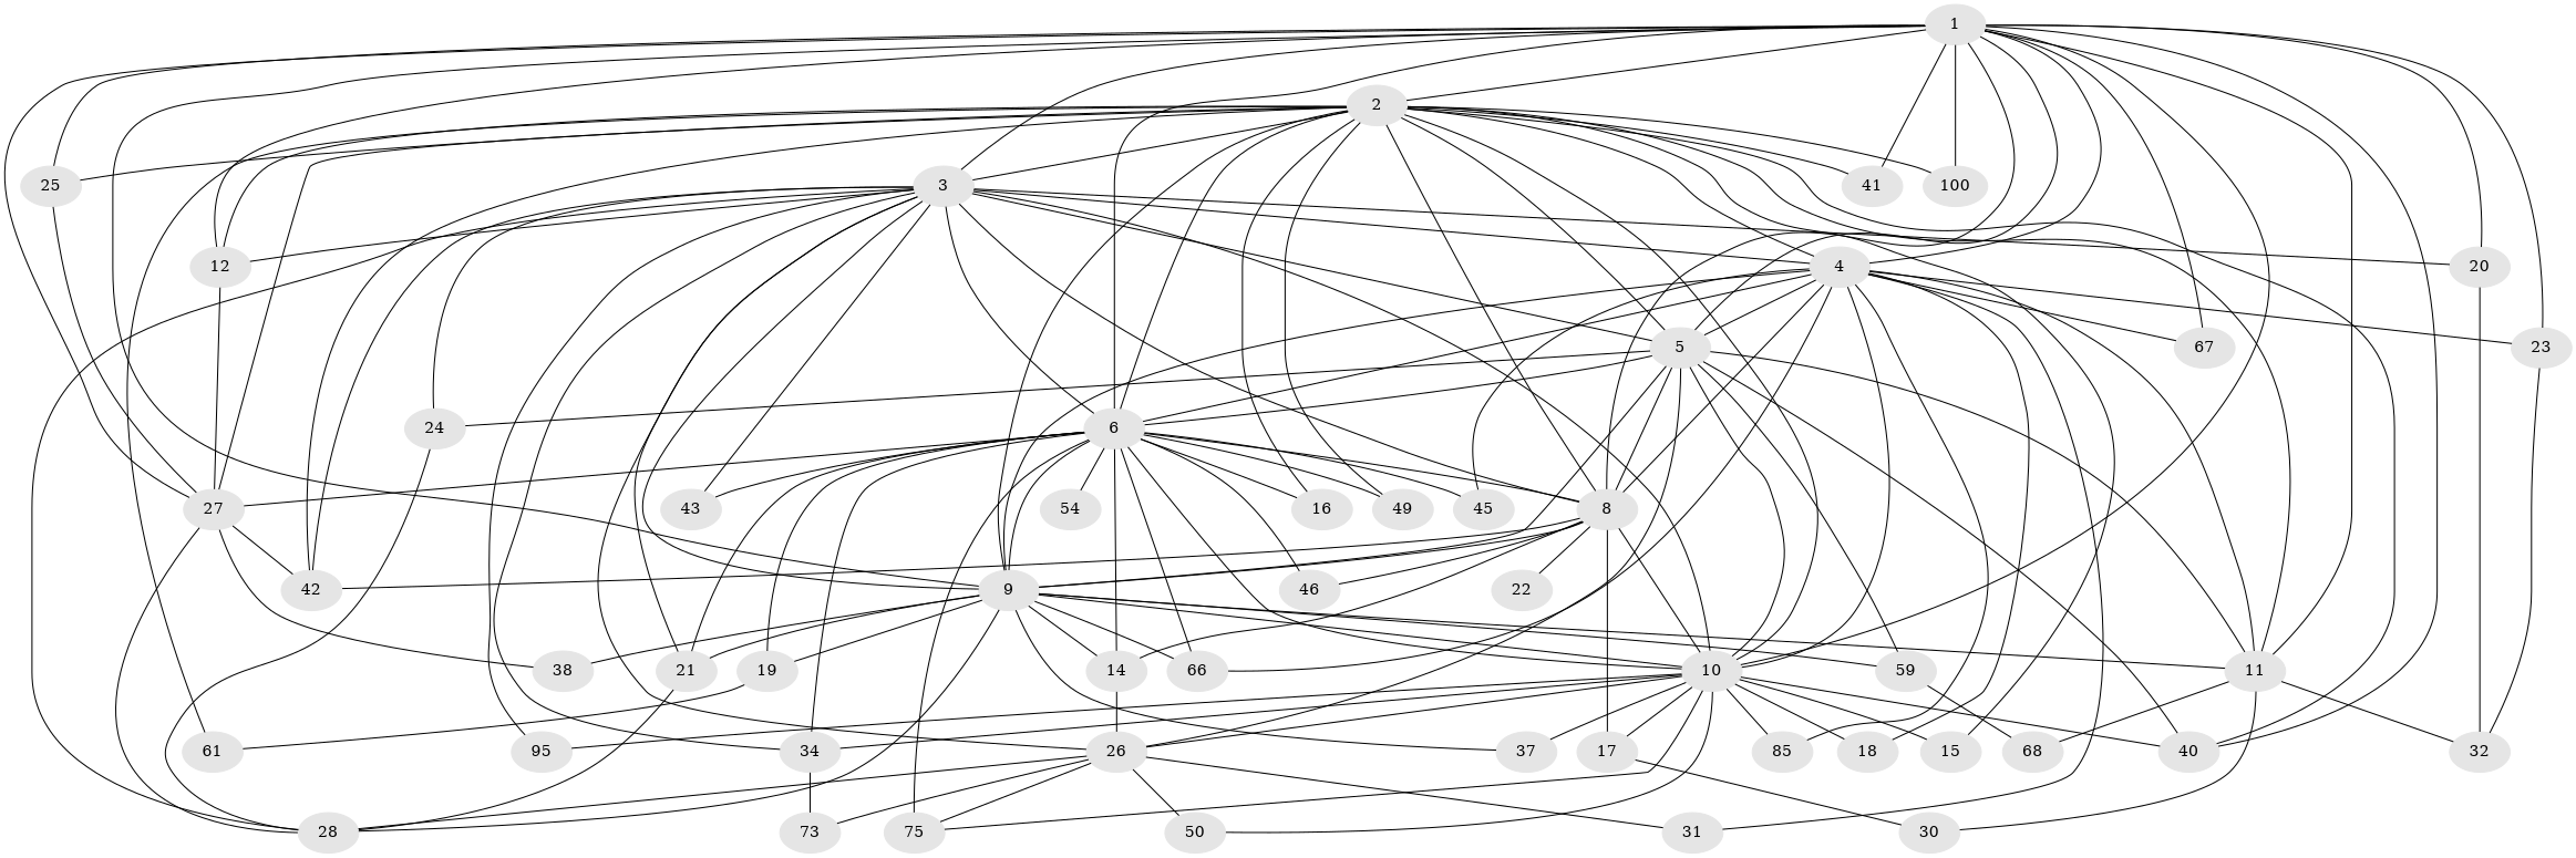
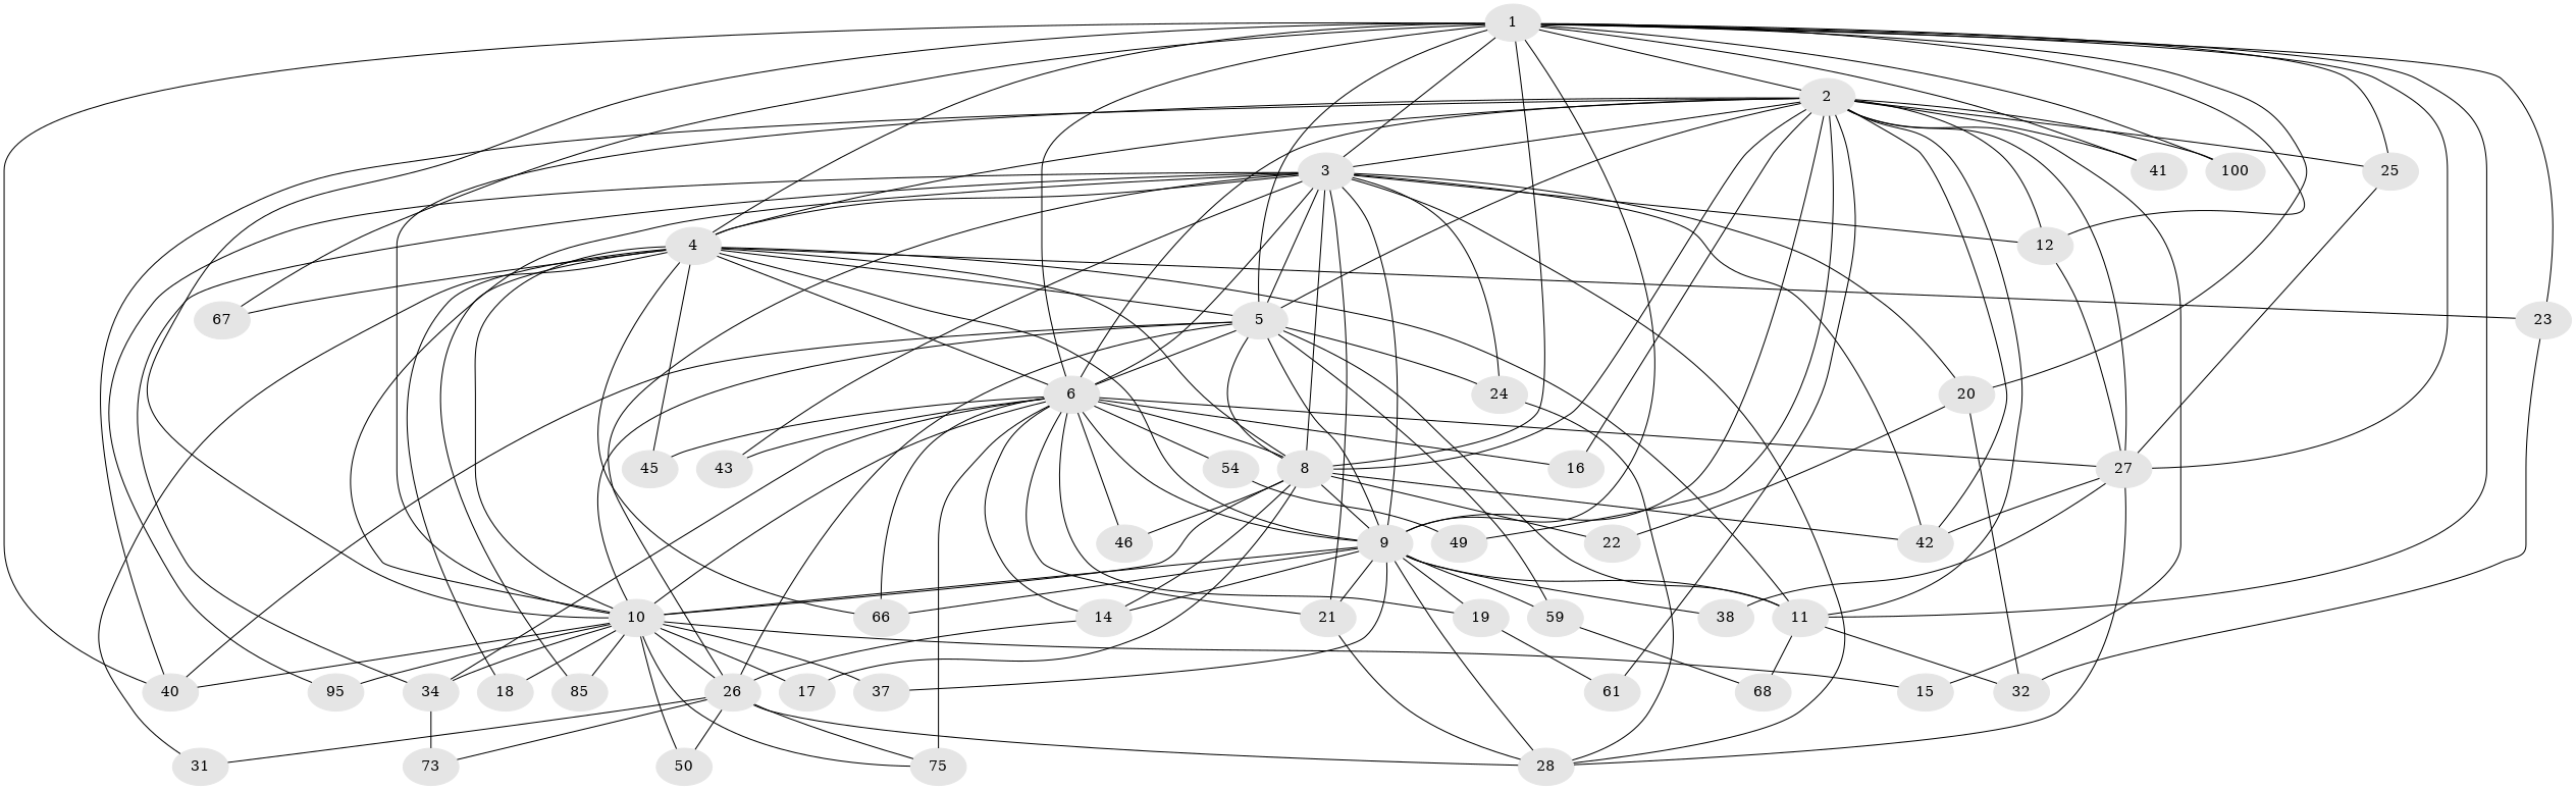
  graph {
    fontname="DejaVu Serif"
    node [color=gray90 fontname="DejaVu Serif" style=filled]
    edge [fontname="DejaVu Serif"]
    1
    2
    3 [super="+33"]
    4
    5 [super="+63+60+86+99+65+55"]
    6 [super="+13+7+81+92"]
    8 [super="+57+87+29"]
    9
    10 [super="+36"]
    11 [super="+89+74+44"]
    12 [super="+70"]
    20
    23
    25
    27 [super="+80+62"]
    40 [super="+56"]
    41
    67
    100
    15
    16
    42 [super="+47+53"]
    49
    61 [super="+97"]
    21 [super="+58"]
    24
    26 [super="+35"]
    28 [super="+76+52+64"]
    34 [super="+72"]
    43
    95
    18
    31
    45
    66 [super="+93"]
    85
    59
    14 [super="+39"]
    19
    46
    54
    75 [super="+104+94"]
    17
    22
    37 [super="+48"]
    38
    50
-   30
    32
    68
    73 [super="+103"]
    1 -- 2
    1 -- 3
    1 -- 4
    1 -- 5 [weight=2]
    1 -- 6 [weight=3]
    1 -- 8
    1 -- 9
    1 -- 10
    1 -- 11
    1 -- 12
    1 -- 20
    1 -- 23
    1 -- 25
    1 -- 27
    1 -- 40
    1 -- 41
    1 -- 67
    1 -- 100
    2 -- 3
    2 -- 4
    2 -- 5 [weight=2]
    2 -- 6 [weight=2]
    2 -- 8
    2 -- 9
    2 -- 10
    2 -- 11 [weight=2]
    2 -- 12
    2 -- 25
    2 -- 27
    2 -- 40
    2 -- 41
    2 -- 100
    2 -- 15
    2 -- 16
    2 -- 42
    2 -- 49
    2 -- 61 [weight=2]
    3 -- 4
    3 -- 5 [weight=2]
    3 -- 6 [weight=6]
    3 -- 8 [weight=2]
    3 -- 9 [weight=2]
    3 -- 10
    3 -- 12
    3 -- 20
    3 -- 42 [weight=2]
    3 -- 21 [weight=2]
    3 -- 24
    3 -- 26
    3 -- 28
    3 -- 34
    3 -- 43
    3 -- 95
    4 -- 5
    4 -- 6 [weight=2]
    4 -- 8
    4 -- 9
    4 -- 10
    4 -- 11
    4 -- 23
    4 -- 67
    4 -- 18
    4 -- 31
    4 -- 45
    4 -- 66
    4 -- 85
    5 -- 6 [weight=2]
    5 -- 8
    5 -- 9 [weight=3]
    5 -- 10
    5 -- 11
    5 -- 40
    5 -- 24
    5 -- 26
    5 -- 59
    6 -- 8 [weight=4]
    6 -- 9 [weight=3]
    6 -- 10 [weight=3]
    6 -- 27
    6 -- 16
-   6 -- 49
+   54 -- 49
    6 -- 21
    6 -- 34
    6 -- 43
    6 -- 45
    6 -- 66
    6 -- 14
    6 -- 19
    6 -- 46
    6 -- 54 [weight=2]
    6 -- 75 [weight=3]
    8 -- 9
    8 -- 10 [weight=3]
    8 -- 42
    8 -- 14
    8 -- 46
    8 -- 17
    8 -- 22
    9 -- 10
    9 -- 11 [weight=2]
    9 -- 21
    9 -- 28
    9 -- 66
    9 -- 59
    9 -- 14
    9 -- 19
    9 -- 37
    9 -- 38
    10 -- 40
    10 -- 15
    10 -- 26
    10 -- 34
    10 -- 95
    10 -- 18
    10 -- 85
    10 -- 75
    10 -- 17
    10 -- 37 [weight=2]
    10 -- 50
-   11 -- 30
    11 -- 32
    11 -- 68
    12 -- 27
+   20 -- 22
    20 -- 32
    23 -- 32
    25 -- 27
    27 -- 42
    27 -- 28
    27 -- 38
    21 -- 28
    24 -- 28
    26 -- 28
    26 -- 31
    26 -- 75
    26 -- 50
    26 -- 73
    34 -- 73 [weight=2]
    59 -- 68
    14 -- 26
    19 -- 61
-   17 -- 30
  }
